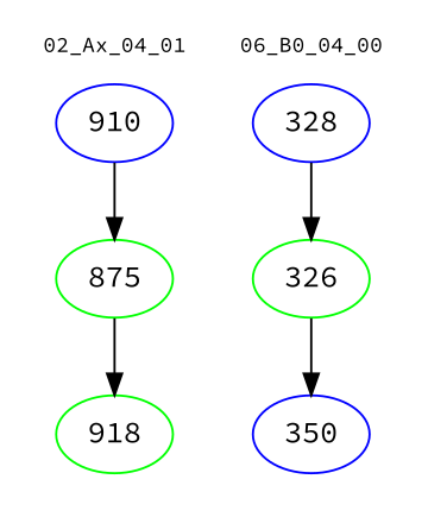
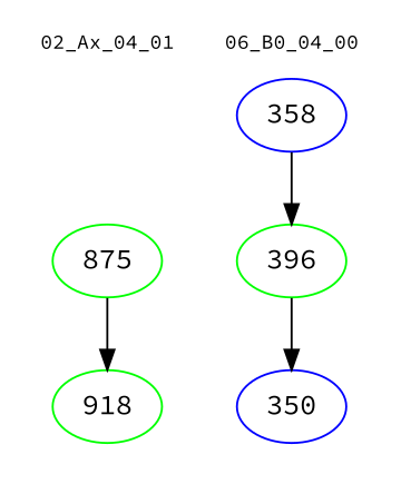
  digraph {
    fontname="Source Code Pro"
    node [color=blue fontname="Source Code Pro"]
    edge [color=black fontname="Source Code Pro"]
-   n1 [label=910]
    n2 [color=green label=875]
    n3 [color=green label=918]
-   n4 [label=328]
-   n5 [color=green label=326]
+   n4 [label=358]
+   n5 [color=green label=396]
    n6 [label=350]
    subgraph cluster_1 {
      color=white
      fontsize=10
      label="02_Ax_04_01"
-     n1
      n2
      n3
    }
    subgraph cluster_2 {
      color=white
      fontsize=10
      label="06_B0_04_00"
      n4
      n5
      n6
    }
-   n1 -> n2
    n2 -> n3
    n4 -> n5
    n5 -> n6
  }
